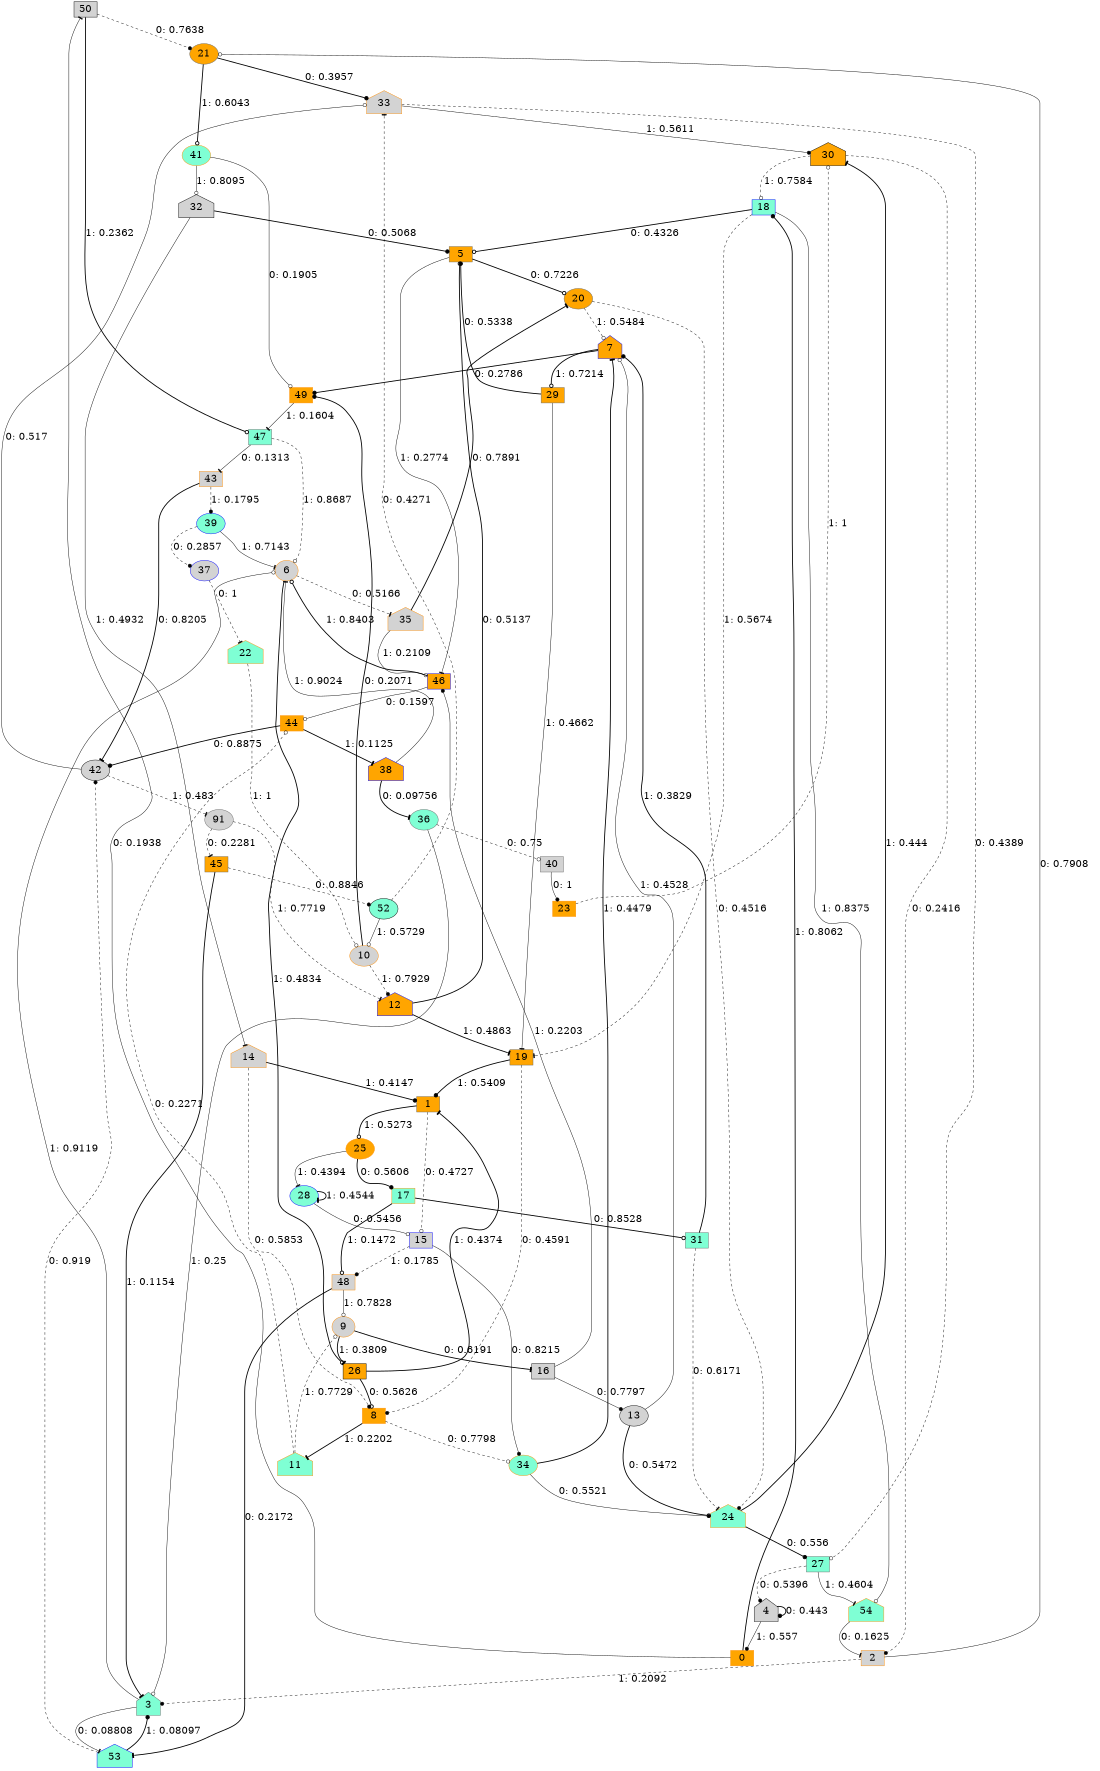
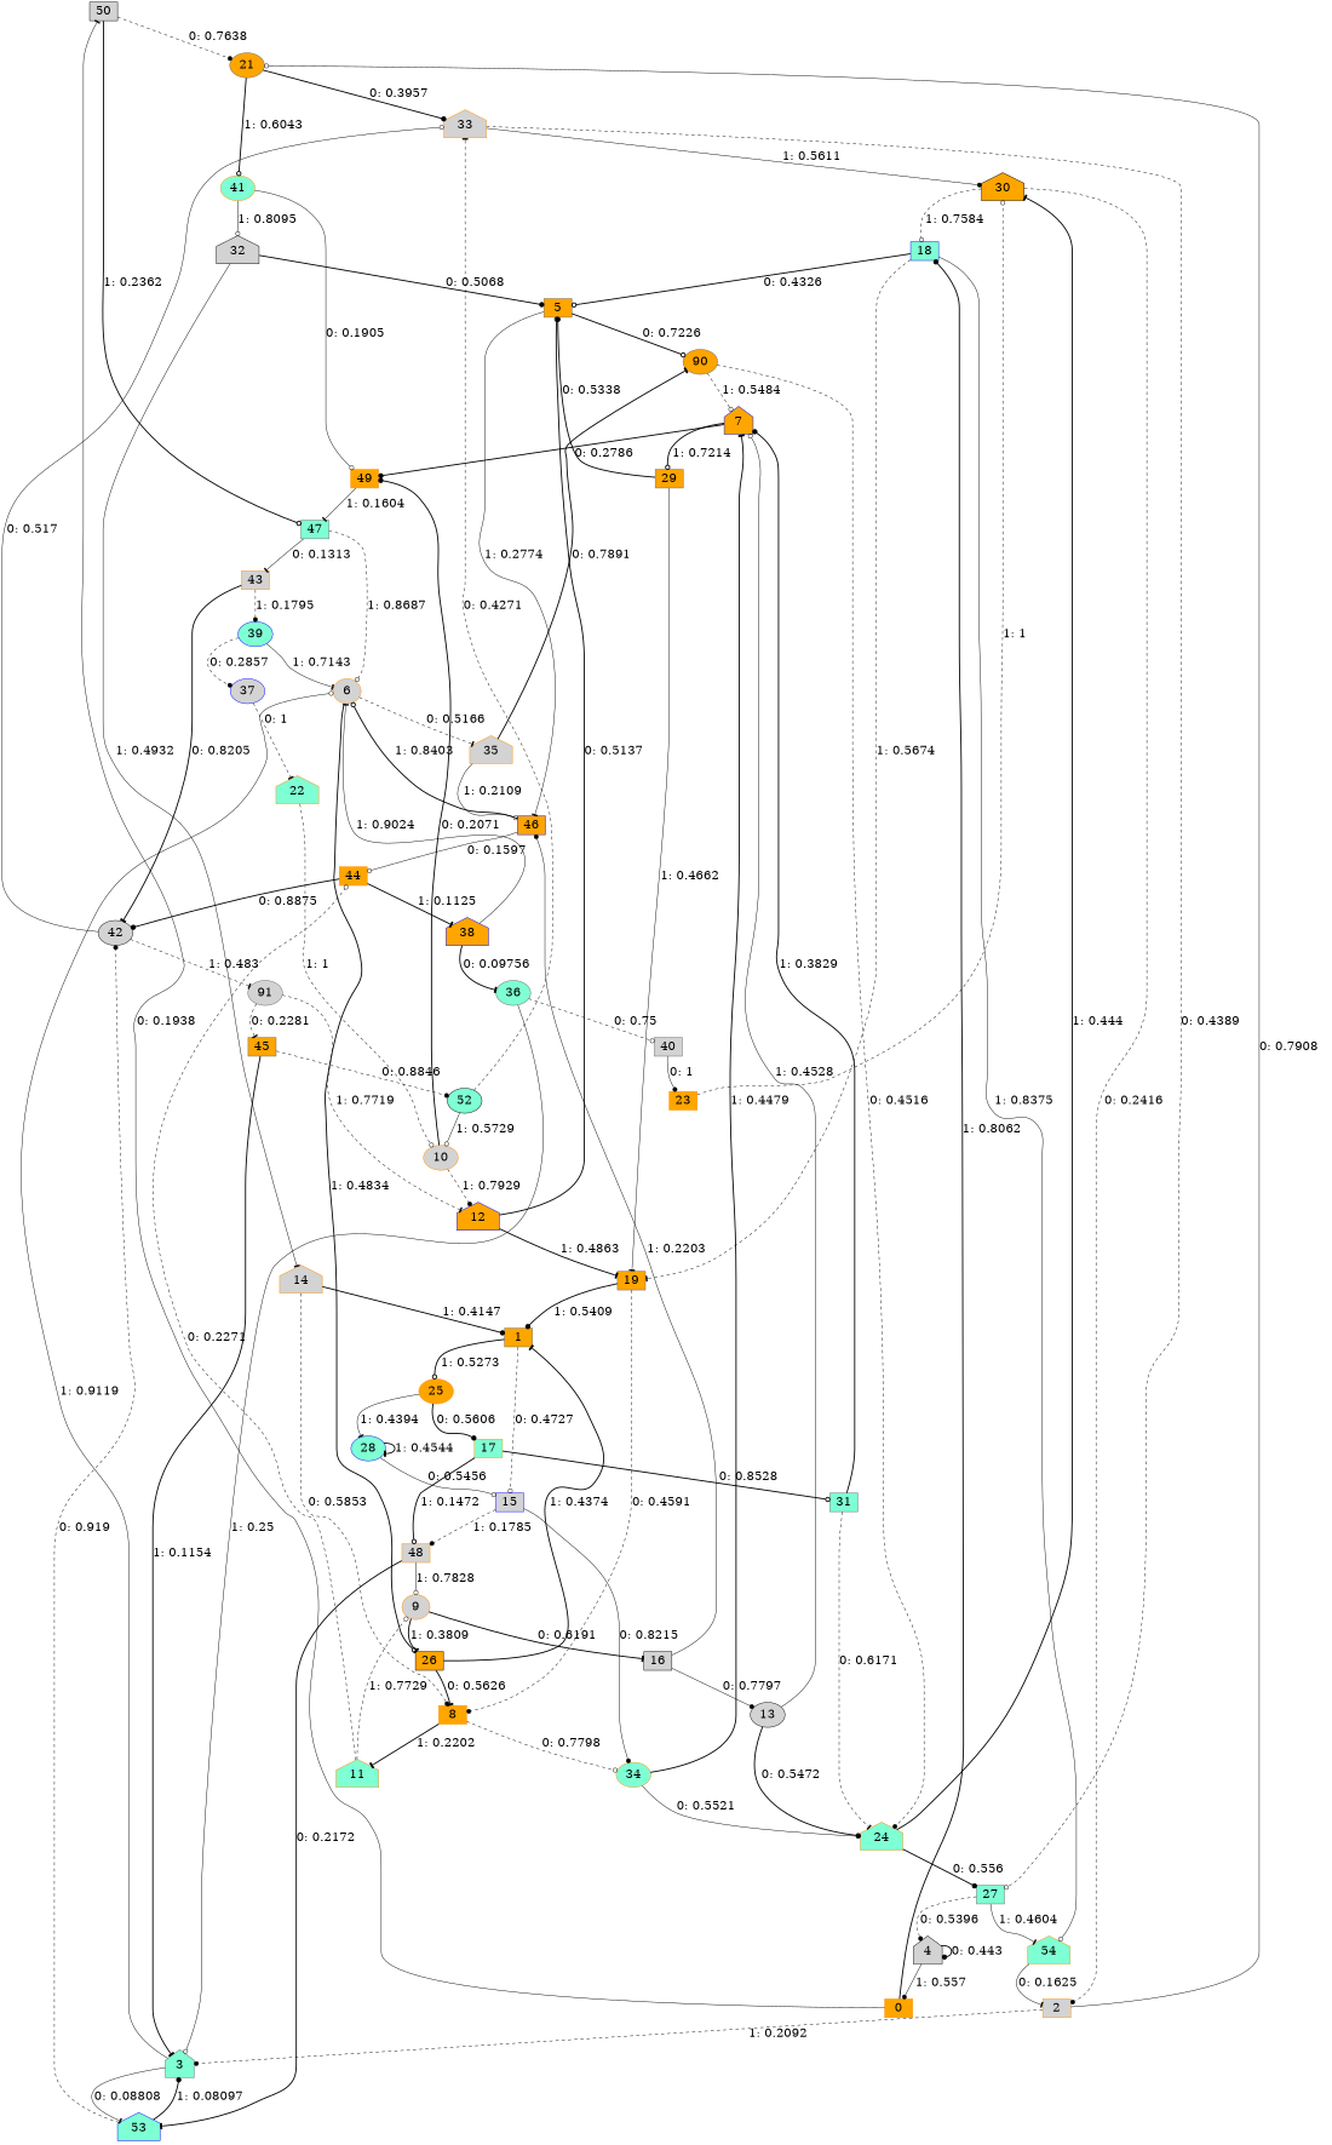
  digraph {
    node [color=darkorange fillcolor=lightgrey fontsize=24 shape=box style=filled]
    edge [arrowhead=odot fontsize=24 style=bold]
    50 [color=black]
    0 [fillcolor=orange]
    18 [color=blue fillcolor=aquamarine]
    21 [color=gray40 fillcolor=orange shape=ellipse]
    47 [color=gray40 fillcolor=aquamarine]
    5 [color=gray40 fillcolor=orange]
    19 [color=gray40 fillcolor=orange]
    54 [fillcolor=aquamarine shape=house]
    33 [shape=house]
    41 [fillcolor=aquamarine shape=ellipse]
    6 [shape=ellipse]
    43
-   20 [color=gray40 fillcolor=orange shape=ellipse]
+   20 [color=gray40 fillcolor=orange shape=ellipse label=90]
    46 [color=blue fillcolor=orange]
    1 [color=gray40 fillcolor=orange]
    8 [fillcolor=orange]
    15 [color=blue]
    25 [fillcolor=orange shape=ellipse]
    34 [fillcolor=aquamarine shape=ellipse]
    48
    17 [fillcolor=aquamarine]
    28 [color=blue fillcolor=aquamarine shape=ellipse]
    7 [color=blue fillcolor=orange shape=house]
    24 [fillcolor=aquamarine shape=house]
    53 [color=blue fillcolor=aquamarine shape=house]
    9 [shape=ellipse]
    31 [color=gray40 fillcolor=aquamarine]
    2
    3 [color=gray40 fillcolor=aquamarine shape=house]
    30 [color=black fillcolor=orange shape=house]
    27 [color=gray40 fillcolor=aquamarine]
    49 [fillcolor=orange]
    32 [color=black shape=house]
    42 [color=black shape=ellipse]
    35 [shape=house]
    26 [color=black fillcolor=orange]
    n37 [color=gray40 label=91 shape=ellipse]
    4 [color=black shape=house]
    44 [fillcolor=orange]
    29 [color=gray40 fillcolor=orange]
    38 [color=blue fillcolor=orange shape=house]
    11 [fillcolor=aquamarine shape=house]
    52 [color=black fillcolor=aquamarine shape=ellipse]
    10 [shape=ellipse]
    16 [color=black]
    13 [color=black shape=ellipse]
    12 [color=blue fillcolor=orange shape=house]
    36 [color=gray40 fillcolor=aquamarine shape=ellipse]
    14 [shape=house]
    22 [fillcolor=aquamarine shape=house]
    23 [fillcolor=orange]
    40 [color=gray40]
    37 [color=blue shape=ellipse]
    39 [color=blue fillcolor=aquamarine shape=ellipse]
    45 [color=gray40 fillcolor=orange]
    50 -> 21 [arrowhead=dot label="0: 0.7638   " style=dashed]
    50 -> 47 [label="1: 0.2362   "]
    0 -> 50 [arrowhead=tee label="0: 0.1938   " style=solid]
    0 -> 18 [arrowhead=dot label="1: 0.8062   "]
    18 -> 5 [label="0: 0.4326   "]
    18 -> 19 [arrowhead=tee label="1: 0.5674   " style=dashed]
    18 -> 54 [label="1: 0.8375   " style=solid]
    21 -> 33 [arrowhead=dot label="0: 0.3957   "]
    21 -> 41 [label="1: 0.6043   "]
    47 -> 6 [label="1: 0.8687   " style=dashed]
    47 -> 43 [arrowhead=tee label="0: 0.1313   " style=solid]
    5 -> 20 [label="0: 0.7226   "]
    5 -> 46 [arrowhead=tee label="1: 0.2774   " style=solid]
    19 -> 1 [arrowhead=dot label="1: 0.5409   "]
    19 -> 8 [arrowhead=dot label="0: 0.4591   " style=dashed]
    54 -> 2 [arrowhead=tee label="0: 0.1625   " style=solid]
    33 -> 30 [arrowhead=dot label="1: 0.5611   " style=solid]
    33 -> 27 [label="0: 0.4389   " style=dashed]
    41 -> 49 [label="0: 0.1905   " style=solid]
    41 -> 32 [label="1: 0.8095   " style=solid]
    6 -> 35 [arrowhead=tee label="0: 0.5166   " style=dashed]
    6 -> 26 [label="1: 0.4834   "]
    43 -> 42 [arrowhead=tee label="0: 0.8205   "]
    43 -> 39 [arrowhead=dot label="1: 0.1795   " style=dashed]
    20 -> 7 [label="1: 0.5484   " style=dashed]
    20 -> 24 [arrowhead=dot label="0: 0.4516   " style=dashed]
    46 -> 6 [label="1: 0.8403   "]
    46 -> 44 [label="0: 0.1597   " style=solid]
    1 -> 15 [label="0: 0.4727   " style=dashed]
    1 -> 25 [label="1: 0.5273   "]
    8 -> 34 [label="0: 0.7798   " style=dashed]
    8 -> 11 [arrowhead=tee label="1: 0.2202   "]
    15 -> 34 [arrowhead=dot label="0: 0.8215   " style=solid]
    15 -> 48 [arrowhead=dot label="1: 0.1785   " style=dashed]
    25 -> 17 [arrowhead=dot label="0: 0.5606   "]
    25 -> 28 [arrowhead=tee label="1: 0.4394   " style=solid]
    34 -> 7 [arrowhead=tee label="1: 0.4479   "]
    34 -> 24 [arrowhead=dot label="0: 0.5521   " style=solid]
    48 -> 53 [arrowhead=tee label="0: 0.2172   "]
    48 -> 9 [label="1: 0.7828   " style=solid]
    17 -> 48 [label="1: 0.1472   "]
    17 -> 31 [label="0: 0.8528   "]
    28 -> 15 [label="0: 0.5456   " style=solid]
    28 -> 28 [arrowhead=tee label="1: 0.4544   "]
    7 -> 49 [arrowhead=dot label="0: 0.2786   "]
    7 -> 29 [label="1: 0.7214   "]
    24 -> 30 [arrowhead=tee label="1: 0.444    "]
    24 -> 27 [arrowhead=dot label="0: 0.556    "]
    53 -> 3 [arrowhead=dot label="1: 0.08097  "]
    53 -> 42 [arrowhead=dot label="0: 0.919    " style=dashed]
    9 -> 26 [arrowhead=tee label="1: 0.3809   "]
    9 -> 16 [arrowhead=tee label="0: 0.6191   "]
    31 -> 7 [arrowhead=dot label="1: 0.3829   "]
    31 -> 24 [arrowhead=tee label="0: 0.6171   " style=dashed]
    2 -> 21 [label="0: 0.7908   " style=solid]
    2 -> 3 [arrowhead=dot label="1: 0.2092   " style=dashed]
    3 -> 6 [label="1: 0.9119   " style=solid]
    3 -> 53 [arrowhead=tee label="0: 0.08808  " style=solid]
    30 -> 18 [label="1: 0.7584   " style=dashed]
    30 -> 2 [arrowhead=dot label="0: 0.2416   " style=dashed]
    27 -> 54 [arrowhead=tee label="1: 0.4604   " style=solid]
    27 -> 4 [arrowhead=dot label="0: 0.5396   " style=dashed]
    49 -> 47 [arrowhead=tee label="1: 0.1604   " style=solid]
    32 -> 5 [arrowhead=dot label="0: 0.5068   "]
    32 -> 14 [arrowhead=tee label="1: 0.4932   " style=solid]
    42 -> 33 [label="0: 0.517    " style=solid]
    42 -> n37 [arrowhead=tee label="1: 0.483    " style=dashed]
    35 -> 20 [arrowhead=tee label="0: 0.7891   "]
    35 -> 46 [label="1: 0.2109   " style=solid]
    26 -> 1 [arrowhead=tee label="1: 0.4374   "]
-   26 -> 8 [label="0: 0.5626   "]
+   26 -> 8 [arrowhead=tee label="0: 0.5626   "]
    n37 -> 12 [arrowhead=tee label="1: 0.7719   " style=dashed]
    n37 -> 45 [arrowhead=tee label="0: 0.2281   " style=dashed]
    4 -> 0 [arrowhead=dot label="1: 0.557    " style=solid]
    4 -> 4 [arrowhead=dot label="0: 0.443    "]
    44 -> 42 [arrowhead=dot label="0: 0.8875   "]
    44 -> 38 [arrowhead=tee label="1: 0.1125   "]
    29 -> 5 [arrowhead=dot label="0: 0.5338   "]
    29 -> 19 [arrowhead=tee label="1: 0.4662   " style=solid]
    38 -> 6 [arrowhead=tee label="1: 0.9024   " style=solid]
    38 -> 36 [arrowhead=tee label="0: 0.09756  "]
    11 -> 9 [label="1: 0.7729   " style=dashed]
    11 -> 44 [label="0: 0.2271   " style=dashed]
    52 -> 33 [arrowhead=tee label="0: 0.4271   " style=dashed]
    52 -> 10 [label="1: 0.5729   " style=solid]
    10 -> 49 [arrowhead=dot label="0: 0.2071   "]
    10 -> 12 [arrowhead=dot label="1: 0.7929   " style=dashed]
    16 -> 46 [arrowhead=dot label="1: 0.2203   " style=solid]
    16 -> 13 [arrowhead=dot label="0: 0.7797   " style=solid]
    13 -> 7 [label="1: 0.4528   " style=solid]
    13 -> 24 [label="0: 0.5472   "]
    12 -> 5 [label="0: 0.5137   "]
    12 -> 19 [arrowhead=tee label="1: 0.4863   "]
    36 -> 3 [label="1: 0.25     " style=solid]
    36 -> 40 [label="0: 0.75     " style=dashed]
    14 -> 1 [arrowhead=dot label="1: 0.4147   "]
    14 -> 8 [arrowhead=dot label="0: 0.5853   " style=dashed]
    22 -> 10 [label="1: 1        " style=dashed]
    23 -> 30 [label="1: 1        " style=dashed]
    40 -> 23 [arrowhead=dot label="0: 1        " style=solid]
    37 -> 22 [arrowhead=tee label="0: 1        " style=dashed]
    39 -> 6 [arrowhead=tee label="1: 0.7143   " style=solid]
    39 -> 37 [arrowhead=dot label="0: 0.2857   " style=dashed]
    45 -> 3 [arrowhead=tee label="1: 0.1154   "]
    45 -> 52 [arrowhead=dot label="0: 0.8846   " style=dashed]
  }
